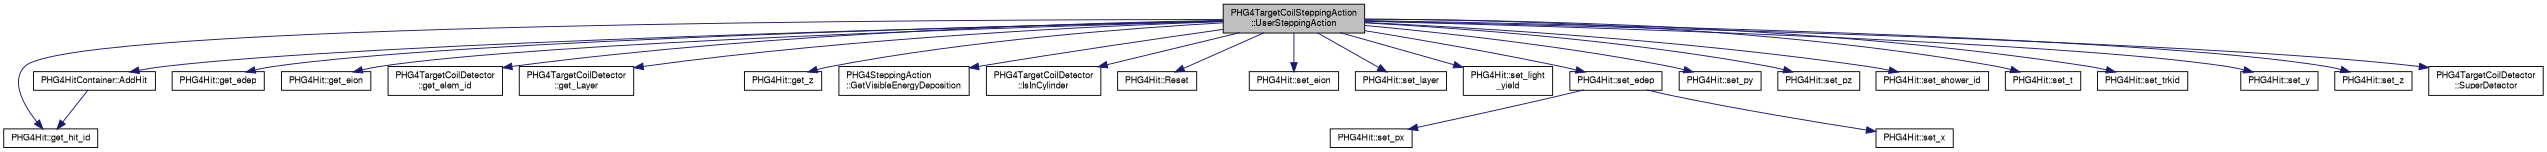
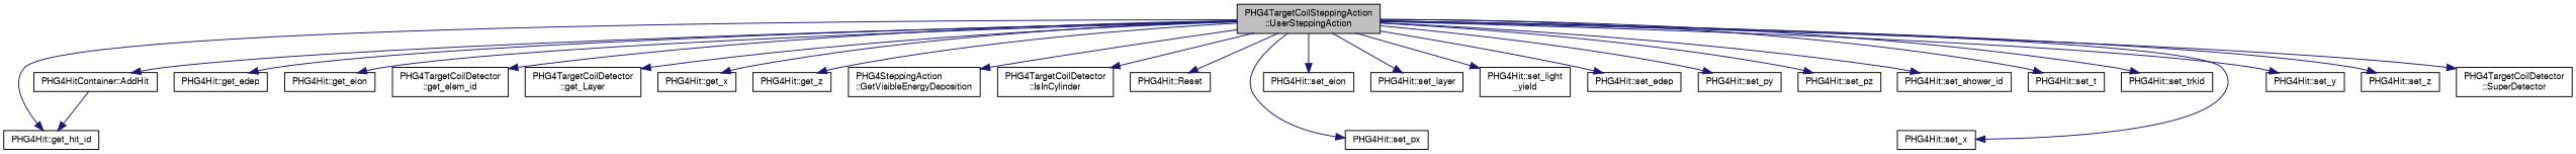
  digraph {
    rankdir=TB
    node [color=black fontname=FreeSans fontsize=10 shape=record]
    edge [color=midnightblue fontname=FreeSans fontsize=10 labelfontname=FreeSans labelfontsize=10 style=solid]
    n1 [fillcolor=grey75 fontcolor=black height=0.2 label="PHG4TargetCoilSteppingAction\l::UserSteppingAction" style=filled width=0.4]
    n2 [height=0.2 label="PHG4HitContainer::AddHit" width=0.4]
    n3 [height=0.2 label="PHG4Hit::get_hit_id" width=0.4]
    n4 [height=0.2 label="PHG4Hit::get_edep" width=0.4]
    n5 [height=0.2 label="PHG4Hit::get_eion" width=0.4]
    n6 [height=0.2 label="PHG4TargetCoilDetector\l::get_elem_id" width=0.4]
    n7 [height=0.2 label="PHG4TargetCoilDetector\l::get_Layer" width=0.4]
+   n8 [height=0.2 label="PHG4Hit::get_x" width=0.4]
    n9 [height=0.2 label="PHG4Hit::get_z" width=0.4]
    n10 [height=0.2 label="PHG4SteppingAction\l::GetVisibleEnergyDeposition" width=0.4]
    n11 [height=0.2 label="PHG4TargetCoilDetector\l::IsInCylinder" width=0.4]
    n12 [height=0.2 label="PHG4Hit::Reset" width=0.4]
    n13 [height=0.2 label="PHG4Hit::set_edep" width=0.4]
    n14 [height=0.2 label="PHG4Hit::set_eion" width=0.4]
    n15 [height=0.2 label="PHG4Hit::set_layer" width=0.4]
    n16 [height=0.2 label="PHG4Hit::set_light\l_yield" width=0.4]
    n17 [height=0.2 label="PHG4Hit::set_px" width=0.4]
    n18 [height=0.2 label="PHG4Hit::set_py" width=0.4]
    n19 [height=0.2 label="PHG4Hit::set_pz" width=0.4]
    n20 [height=0.2 label="PHG4Hit::set_shower_id" width=0.4]
    n21 [height=0.2 label="PHG4Hit::set_t" width=0.4]
    n22 [height=0.2 label="PHG4Hit::set_trkid" width=0.4]
    n23 [height=0.2 label="PHG4Hit::set_x" width=0.4]
    n24 [height=0.2 label="PHG4Hit::set_y" width=0.4]
    n25 [height=0.2 label="PHG4Hit::set_z" width=0.4]
    n26 [height=0.2 label="PHG4TargetCoilDetector\l::SuperDetector" width=0.4]
    n1 -> n2
    n1 -> n3
    n1 -> n4
    n1 -> n5
    n1 -> n6
    n1 -> n7
+   n1 -> n8
    n1 -> n9
    n1 -> n10
    n1 -> n11
    n1 -> n12
    n1 -> n13
    n1 -> n14
    n1 -> n15
    n1 -> n16
-   n13 -> n17
+   n1 -> n17
    n1 -> n18
    n1 -> n19
    n1 -> n20
    n1 -> n21
    n1 -> n22
-   n13 -> n23
+   n1 -> n23
    n1 -> n24
    n1 -> n25
    n1 -> n26
    n2 -> n3
  }
